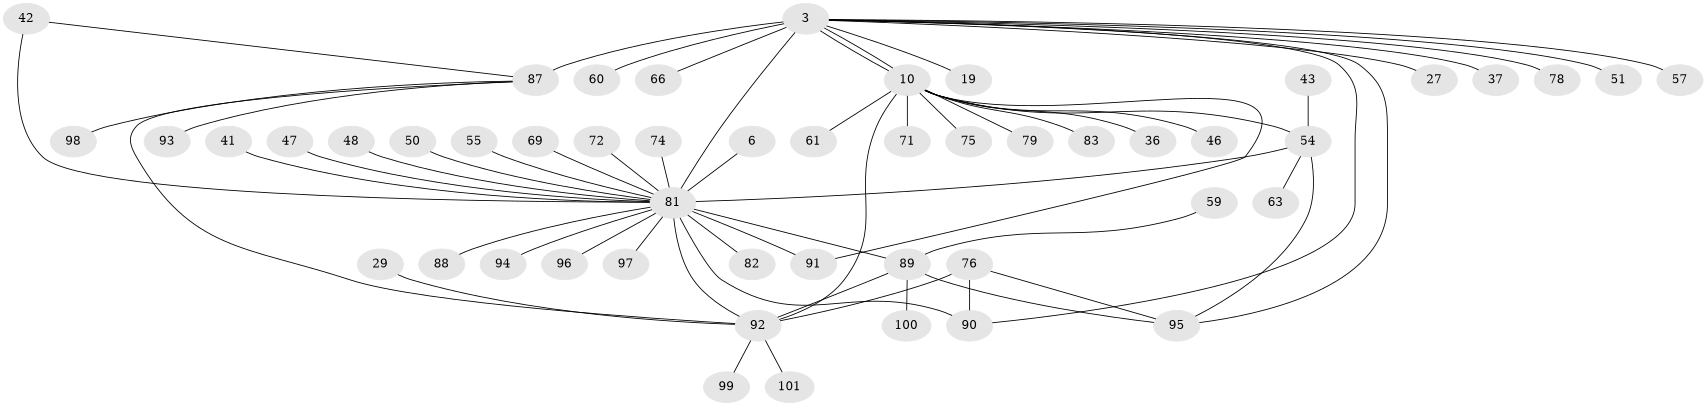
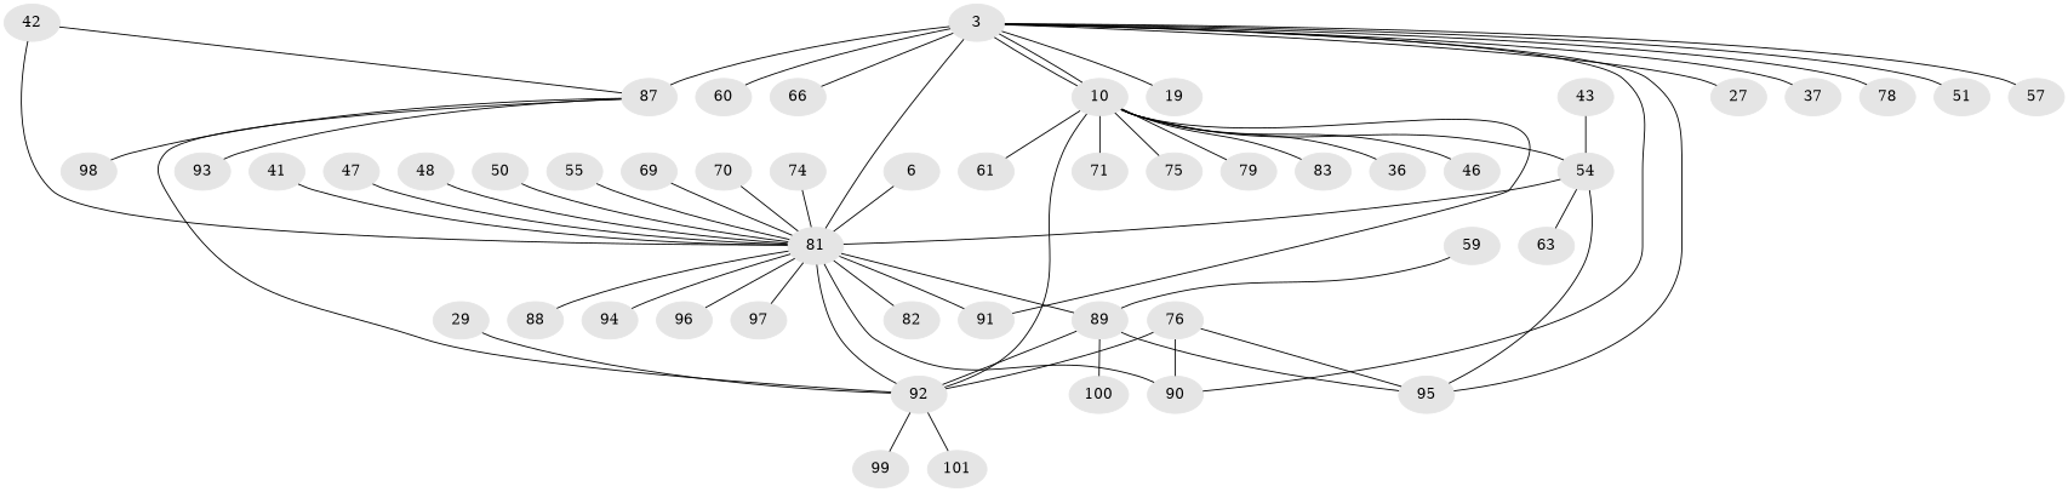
  graph {
    node [color=gray90 style=filled]
    10 [super="+1"]
    36
    46
    54 [super="+30+52+45"]
    61
    71
    75 [super="+13"]
    79
    83
    91 [super="+64"]
    92 [super="+67+85+32"]
    3
    19
    27
    37
    n16 [label=78]
    51
    57
    60 [super="+12"]
    66
    81 [super="+9"]
    87 [super="+34+77+78+70"]
    90 [super="+86"]
    95 [super="+62+84"]
    89 [super="+58+80"]
    82
    88
    94
    96
    97
    93
    98
    6
    63
    99
    101 [super="+39"]
    29
    41
    42 [super="+35+28"]
    43
    47
    48
    50
    55
    100
    59
    69 [super="+21"]
-   72
+   72 [label=70]
    74
    76 [super="+53"]
    10 -- 36
    10 -- 46
    10 -- 54
    10 -- 61
    10 -- 71
    10 -- 75
    10 -- 79
    10 -- 83
    10 -- 91
    10 -- 92 [weight=2]
    54 -- 81 [weight=4]
    54 -- 95
    54 -- 63
    92 -- 99
    92 -- 101
    3 -- 10 [weight=2]
    3 -- 10
    3 -- 19
    3 -- 27
    3 -- 37
    3 -- n16
    3 -- 51
    3 -- 57
    3 -- 60
    3 -- 66
    3 -- 81 [weight=3]
    3 -- 87 [weight=6]
    3 -- 90
    3 -- 95
    81 -- 91
    81 -- 92 [weight=2]
    81 -- 90
    81 -- 89 [weight=3]
    81 -- 82
    81 -- 88
    81 -- 94
    81 -- 96
    81 -- 97
    87 -- 92 [weight=2]
    87 -- 93
    87 -- 98
    89 -- 92
    89 -- 95
    89 -- 100
    6 -- 81
    29 -- 92
    41 -- 81
    42 -- 81 [weight=3]
    42 -- 87
    43 -- 54
    47 -- 81
    48 -- 81
    50 -- 81
    55 -- 81
    59 -- 89
    69 -- 81
    72 -- 81
    74 -- 81
    76 -- 92 [weight=2]
    76 -- 90
    76 -- 95
  }
